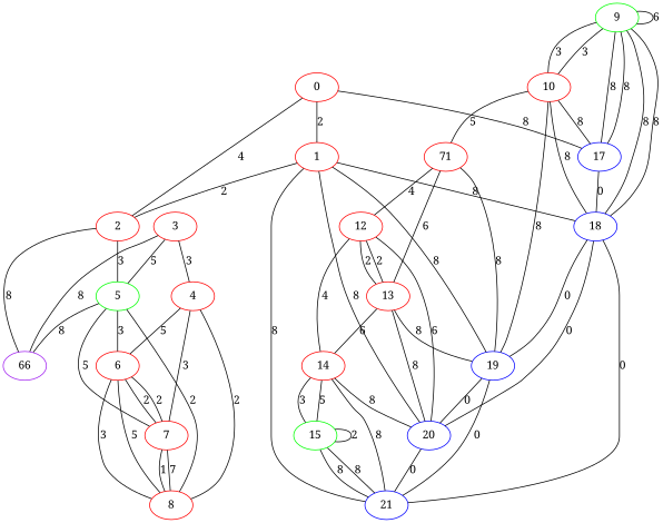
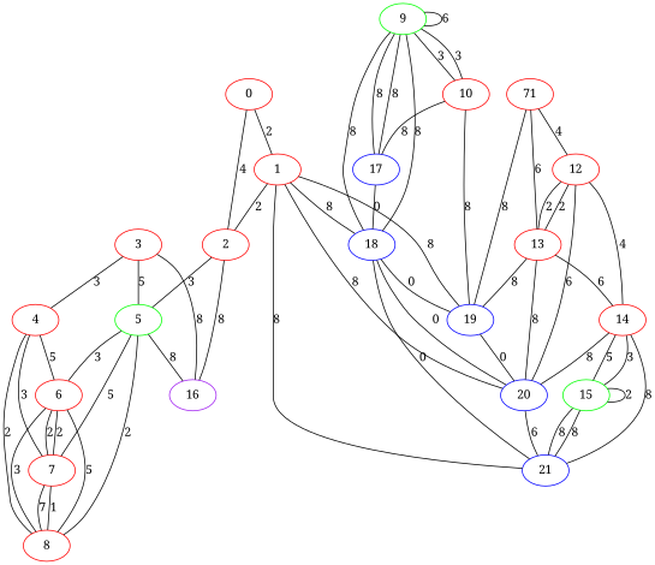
  graph {
    fontname="Noto Serif"
    node [color=red fontname="Noto Serif" weight=1]
    edge [fontname="Noto Serif"]
    0
    1
    2
    17 [color=blue weight=3]
    18 [color=blue weight=3]
    19 [color=blue weight=3]
    20 [color=blue weight=3]
    21 [color=blue weight=3]
    5 [color=green weight=2]
-   16 [color=purple weight=4 label=66]
+   16 [color=purple weight=4]
    3
    4
    6
    7
    8
    9 [color=green weight=2]
    10
    n18 [label=71]
    12
    13
    14
    15 [color=green weight=2]
    0 -- 1 [label=2]
    0 -- 2 [label=4]
-   0 -- 17 [label=8]
    1 -- 2 [label=2]
    1 -- 18 [label=8]
    1 -- 19 [label=8]
    1 -- 20 [label=8]
    1 -- 21 [label=8]
    2 -- 5 [label=3]
    2 -- 16 [label=8]
    17 -- 18 [label=0]
    18 -- 19 [label=0]
    18 -- 20 [label=0]
    18 -- 21 [label=0]
    19 -- 20 [label=0]
-   19 -- 21 [label=0]
-   20 -- 21 [label=0]
+   20 -- 21 [label=6]
    5 -- 16 [label=8]
    5 -- 6 [label=3]
    5 -- 7 [label=5]
    5 -- 8 [label=2]
    3 -- 5 [label=5]
    3 -- 16 [label=8]
    3 -- 4 [label=3]
    4 -- 6 [label=5]
    4 -- 7 [label=3]
    4 -- 8 [label=2]
    6 -- 7 [label=2]
    6 -- 7 [label=2]
    6 -- 8 [label=3]
    6 -- 8 [label=5]
    7 -- 8 [label=1]
    7 -- 8 [label=7]
    9 -- 17 [label=8]
    9 -- 17 [label=8]
    9 -- 18 [label=8]
    9 -- 18 [label=8]
    9 -- 9 [label=6]
    9 -- 10 [label=3]
    9 -- 10 [label=3]
    10 -- 17 [label=8]
-   10 -- 18 [label=8]
    10 -- 19 [label=8]
-   10 -- n18 [label=5]
    n18 -- 19 [label=8]
    n18 -- 12 [label=4]
    n18 -- 13 [label=6]
    12 -- 20 [label=6]
    12 -- 13 [label=2]
    12 -- 13 [label=2]
    12 -- 14 [label=4]
    13 -- 19 [label=8]
    13 -- 20 [label=8]
    13 -- 14 [label=6]
    14 -- 20 [label=8]
    14 -- 21 [label=8]
    14 -- 15 [label=3]
    14 -- 15 [label=5]
    15 -- 21 [label=8]
    15 -- 21 [label=8]
    15 -- 15 [label=2]
  }
